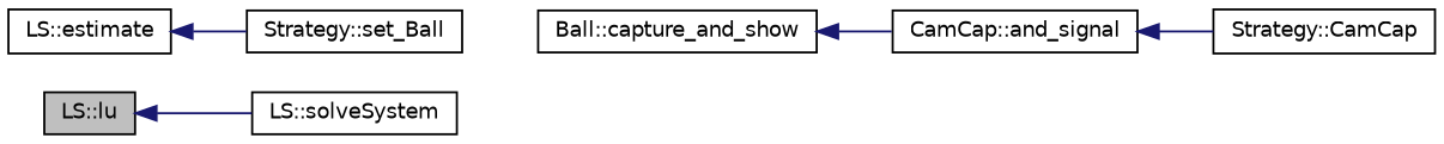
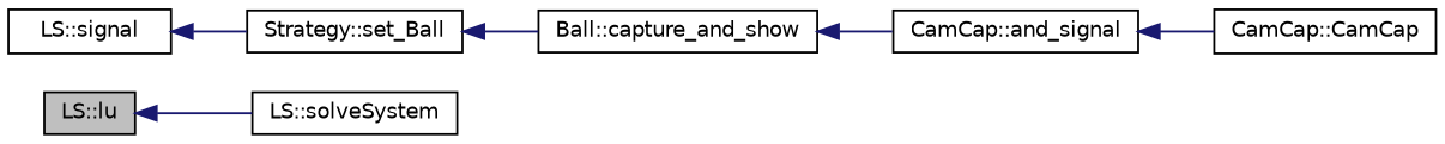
  digraph {
    rankdir=LR
    node [color=black fillcolor=white fontname=Helvetica fontsize=10 shape=record style=filled]
    edge [color=midnightblue dir=back fontname=Helvetica fontsize=10 labelfontname=Helvetica labelfontsize=10 style=solid]
    n1 [fillcolor=grey75 fontcolor=black height=0.2 label="LS::lu" width=0.4]
    n2 [height=0.2 label="LS::solveSystem" width=0.4]
-   n3 [height=0.2 label="LS::estimate" width=0.4]
+   n3 [height=0.2 label="LS::signal" width=0.4]
    n4 [height=0.2 label="Strategy::set_Ball" width=0.4]
    n5 [height=0.2 label="Ball::capture_and_show" width=0.4]
    n6 [height=0.2 label="CamCap::and_signal" width=0.4]
-   n7 [height=0.2 label="Strategy::CamCap" width=0.4]
+   n7 [height=0.2 label="CamCap::CamCap" width=0.4]
    n1 -> n2
    n3 -> n4
+   n4 -> n5
    n5 -> n6
    n6 -> n7
  }
